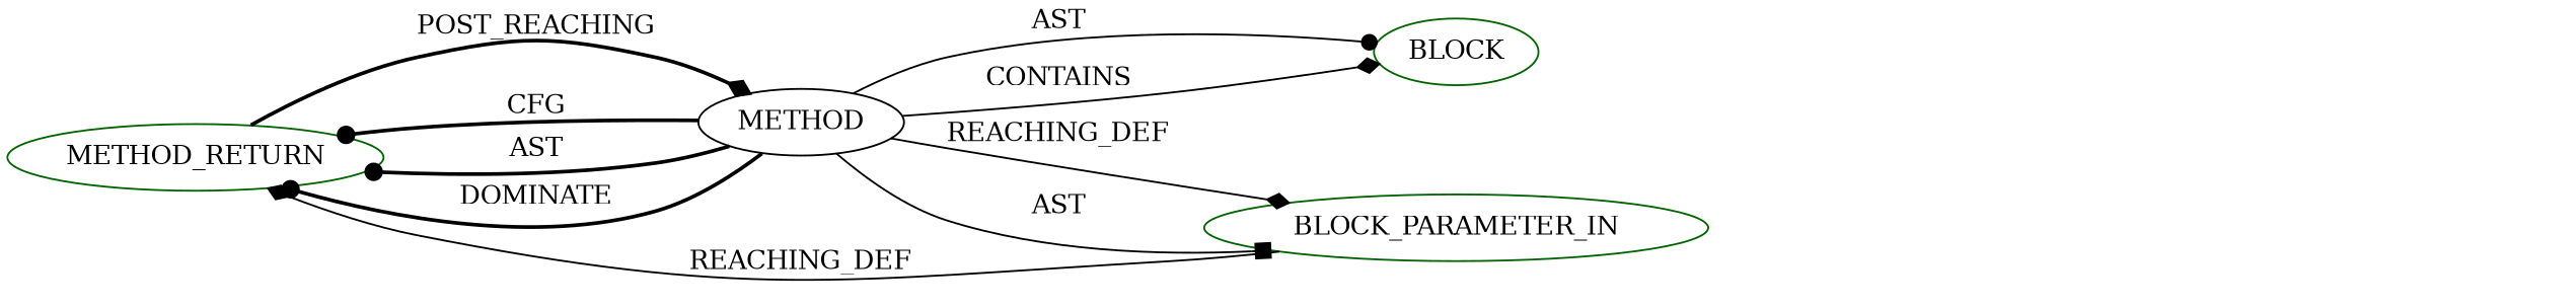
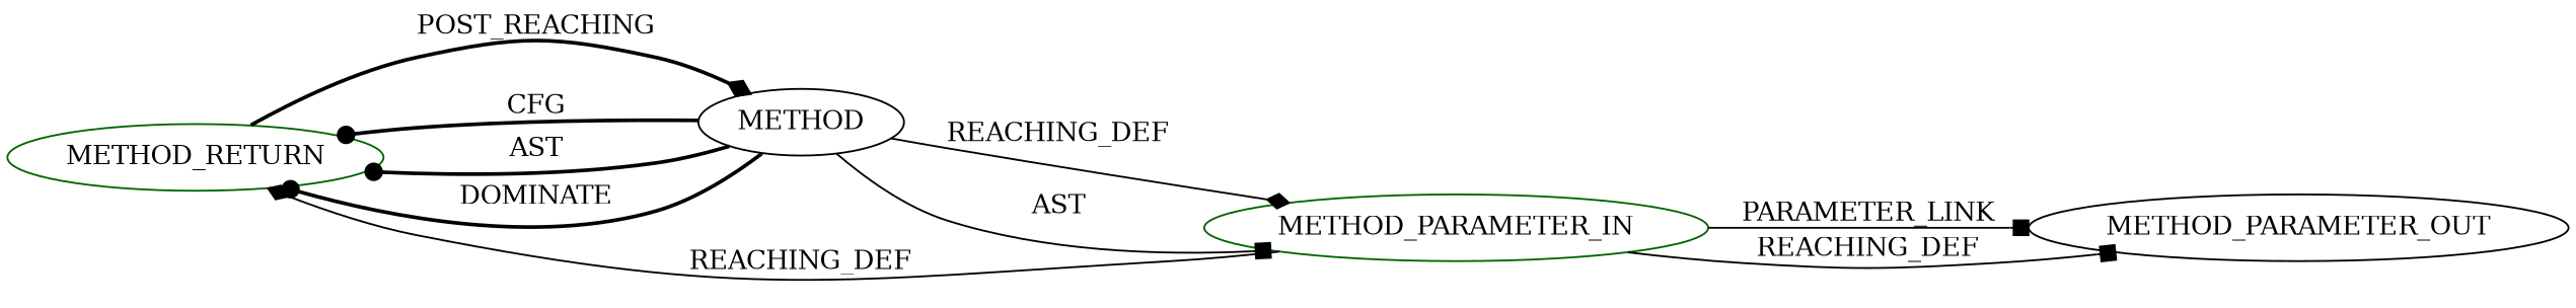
  digraph {
    rankdir=LR
    node [CODE="struct tls_strparser *strp" COLUMN_NUMBER=6 EVALUATION_STRATEGY=BY_VALUE LINE_NUMBER=190 ORDER=1 TYPE_FULL_NAME="tls_strparser*" color=darkgreen]
    edge [arrowhead=diamond style=solid]
    n1 [CODE=RET ORDER=3 TYPE_FULL_NAME=void label=METHOD_RETURN]
    n2 [AST_PARENT_FULL_NAME="tls.h:<global>" AST_PARENT_TYPE=TYPE_DECL CODE="void tls_strp_data_ready(struct tls_strparser *strp);" COLUMN_NUMBER_END=52 FILENAME="tls.h" FULL_NAME=tls_strp_data_ready IS_EXTERNAL=false LINE_NUMBER_END=190 NAME=tls_strp_data_ready ORDER=49 SIGNATURE="void tls_strp_data_ready (tls_strparser*)" color=black label=METHOD EVALUATION_STRATEGY="" TYPE_FULL_NAME=""]
-   n3 [ARGUMENT_INDEX=-1 CODE="<empty>" ORDER=2 TYPE_FULL_NAME="<empty>" label=BLOCK COLUMN_NUMBER="" EVALUATION_STRATEGY="" LINE_NUMBER=""]
-   n4 [COLUMN_NUMBER=26 INDEX=1 IS_VARIADIC=false NAME=strp label=BLOCK_PARAMETER_IN]
+   n4 [COLUMN_NUMBER=26 INDEX=1 IS_VARIADIC=false NAME=strp label=METHOD_PARAMETER_IN]
+   n5 [COLUMN_NUMBER=26 INDEX=1 IS_VARIADIC=false NAME=strp color=black label=METHOD_PARAMETER_OUT]
    n1 -> n2 [label=POST_REACHING style=bold]
    n2 -> n1 [arrowhead=dot label=CFG style=bold]
    n2 -> n1 [arrowhead=dot label=AST style=bold]
    n2 -> n1 [arrowhead=dot label=DOMINATE style=bold]
-   n2 -> n3 [arrowhead=dot label=AST]
-   n2 -> n3 [label=CONTAINS]
    n2 -> n4 [label=REACHING_DEF]
    n2 -> n4 [arrowhead=box label=AST]
    n4 -> n1 [VARIABLE=strp label=REACHING_DEF]
+   n4 -> n5 [arrowhead=box label=PARAMETER_LINK]
+   n4 -> n5 [VARIABLE=strp arrowhead=box label=REACHING_DEF]
  }
